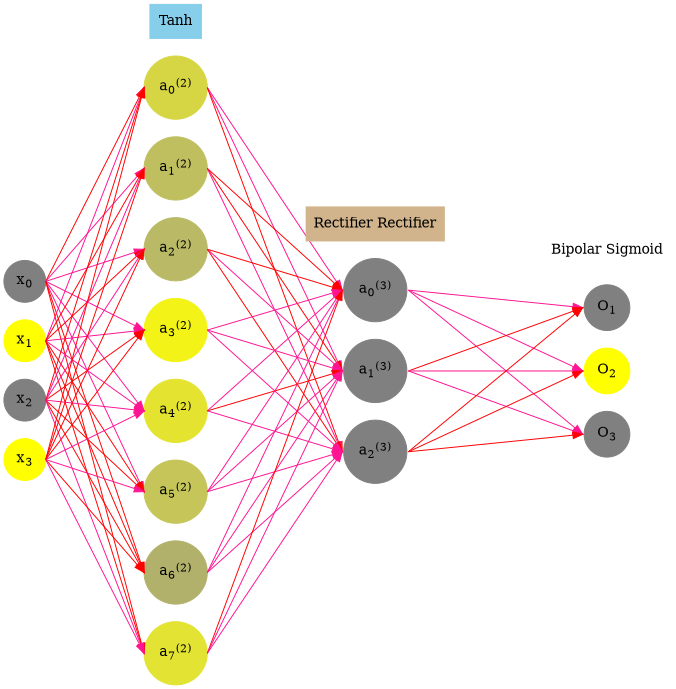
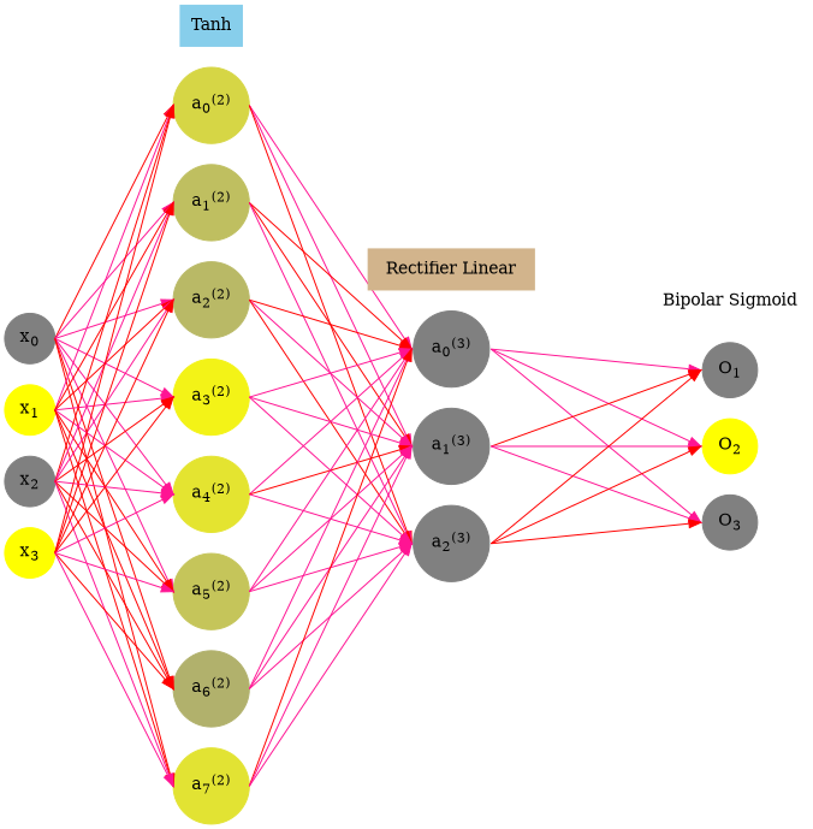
  digraph {
    rankdir=LR
    ranksep=1.4
    splines=false
    node [color="0.1667, 0.0, 0.5" fillcolor="0.1667, 0.0, 0.5" shape=circle style=filled]
    edge [headport=w style=solid tailport=e color=deeppink]
    n1 [label=<x<sub>0</sub>>]
    n2 [color="0.1667, 1.0, 1.0" fillcolor="0.1667, 1.0, 1.0" label=<x<sub>1</sub>>]
    n3 [label=<x<sub>2</sub>>]
    n4 [color="0.1667, 1.0, 1.0" fillcolor="0.1667, 1.0, 1.0" label=<x<sub>3</sub>>]
    n5 [color="0.1667, 0.676439, 0.838220" fillcolor="0.1667, 0.676439, 0.838220" label=<a<sub>0</sub><sup>(2)</sup>>]
    n6 [color="0.1667, 0.495962, 0.747981" fillcolor="0.1667, 0.495962, 0.747981" label=<a<sub>1</sub><sup>(2)</sup>>]
    n7 [color="0.1667, 0.446330, 0.723165" fillcolor="0.1667, 0.446330, 0.723165" label=<a<sub>2</sub><sup>(2)</sup>>]
    n8 [color="0.1667, 0.905655, 0.952828" fillcolor="0.1667, 0.905655, 0.952828" label=<a<sub>3</sub><sup>(2)</sup>>]
    n9 [color="0.1667, 0.788790, 0.894395" fillcolor="0.1667, 0.788790, 0.894395" label=<a<sub>4</sub><sup>(2)</sup>>]
    n10 [color="0.1667, 0.542457, 0.771229" fillcolor="0.1667, 0.542457, 0.771229" label=<a<sub>5</sub><sup>(2)</sup>>]
    n11 [color="0.1667, 0.385406, 0.692703" fillcolor="0.1667, 0.385406, 0.692703" label=<a<sub>6</sub><sup>(2)</sup>>]
    n12 [color="0.1667, 0.773527, 0.886763" fillcolor="0.1667, 0.773527, 0.886763" label=<a<sub>7</sub><sup>(2)</sup>>]
    n13 [color="0.1667, 0.000000, 0.500000" fillcolor="0.1667, 0.000000, 0.500000" label=<a<sub>0</sub><sup>(3)</sup>>]
    n14 [color="0.1667, 0.000000, 0.500000" fillcolor="0.1667, 0.000000, 0.500000" label=<a<sub>1</sub><sup>(3)</sup>>]
    n15 [color="0.1667, 0.000000, 0.500000" fillcolor="0.1667, 0.000000, 0.500000" label=<a<sub>2</sub><sup>(3)</sup>>]
    n16 [label=<O<sub>1</sub>>]
    n17 [color="0.1667, 1.0, 1.0" fillcolor="0.1667, 1.0, 1.0" label=<O<sub>2</sub>>]
    n18 [label=<O<sub>3</sub>>]
    n19 [label=Tanh shape=plaintext fillcolor=skyblue color=darkorange]
-   n20 [label="Rectifier Rectifier" shape=plaintext fillcolor=tan color=red]
+   n20 [label="Rectifier Linear" shape=plaintext fillcolor=tan color=red]
    n21 [label="Bipolar Sigmoid" shape=plaintext fillcolor=white color=red]
    subgraph sub_1 {
      n1
    }
    subgraph sub_2 {
      n2
    }
    subgraph sub_3 {
      n3
    }
    subgraph sub_4 {
      n4
    }
    subgraph sub_5 {
      n5
    }
    subgraph sub_6 {
      n6
    }
    subgraph sub_7 {
      n7
    }
    subgraph sub_8 {
      n8
    }
    subgraph sub_9 {
      n9
    }
    subgraph sub_10 {
      n10
    }
    subgraph sub_11 {
      n11
    }
    subgraph sub_12 {
      n12
    }
    subgraph sub_13 {
      n13
    }
    subgraph sub_14 {
      n14
    }
    subgraph sub_15 {
      n15
    }
    subgraph sub_16 {
      n16
    }
    subgraph sub_17 {
      n17
    }
    subgraph sub_18 {
      n18
    }
    subgraph sub_19 {
      rank=same
      n1
      n2
      n3
      n4
    }
    subgraph sub_20 {
      rank=same
      n5
      n6
      n7
      n8
      n9
      n10
      n11
      n12
    }
    subgraph sub_21 {
      rank=same
      n13
      n14
      n15
    }
    subgraph sub_22 {
      rank=same
      n16
      n17
      n18
    }
    subgraph sub_23 {
      rank=same
      n5
      n19
    }
    subgraph sub_24 {
      rank=same
      n13
      n20
    }
    subgraph sub_25 {
      rank=same
      n16
      n21
    }
    n1 -> n2 [style=invis color=""]
    n1 -> n5 [color=red]
    n1 -> n6
    n1 -> n7
    n1 -> n8
    n1 -> n9
    n1 -> n10
    n1 -> n11 [color=red]
    n1 -> n12 [color=red]
    n2 -> n3 [style=invis color=""]
    n2 -> n5
    n2 -> n6 [color=red]
    n2 -> n7 [color=red]
    n2 -> n8
    n2 -> n9
    n2 -> n10 [color=red]
    n2 -> n11 [color=red]
    n2 -> n12 [color=red]
    n3 -> n4 [style=invis color=""]
    n3 -> n5 [color=red]
    n3 -> n6
    n3 -> n7
    n3 -> n8 [color=red]
    n3 -> n9
    n3 -> n10 [color=red]
    n3 -> n11 [color=red]
    n3 -> n12
    n4 -> n5 [color=red]
    n4 -> n6 [color=red]
    n4 -> n7 [color=red]
    n4 -> n8 [color=red]
    n4 -> n9
    n4 -> n10
    n4 -> n11 [color=red]
    n4 -> n12
    n5 -> n6 [style=invis color=""]
    n5 -> n13
    n5 -> n14
    n5 -> n15 [color=red]
    n6 -> n7 [style=invis color=""]
    n6 -> n13 [color=red]
    n6 -> n14 [color=red]
    n6 -> n15
    n7 -> n8 [style=invis color=""]
    n7 -> n13 [color=red]
    n7 -> n14
    n7 -> n15 [color=red]
    n8 -> n9 [style=invis color=""]
    n8 -> n13
    n8 -> n14
    n8 -> n15
    n9 -> n10 [style=invis color=""]
    n9 -> n13
    n9 -> n14 [color=red]
    n9 -> n15
    n10 -> n11 [style=invis color=""]
    n10 -> n13
    n10 -> n14
    n10 -> n15
    n11 -> n12 [style=invis color=""]
    n11 -> n13
    n11 -> n14
    n11 -> n15
    n12 -> n13 [color=red]
    n12 -> n14
    n12 -> n15
    n13 -> n14 [style=invis color=""]
    n13 -> n16
    n13 -> n17
    n13 -> n18
    n14 -> n15 [style=invis color=""]
    n14 -> n16 [color=red]
    n14 -> n17
    n14 -> n18
    n15 -> n16 [color=red]
    n15 -> n17 [color=red]
    n15 -> n18 [color=red]
    n16 -> n17 [style=invis color=""]
    n17 -> n18 [style=invis color=""]
    n19 -> n5 [style=invis color=""]
    n20 -> n13 [style=invis color=""]
    n21 -> n16 [style=invis color=""]
  }
